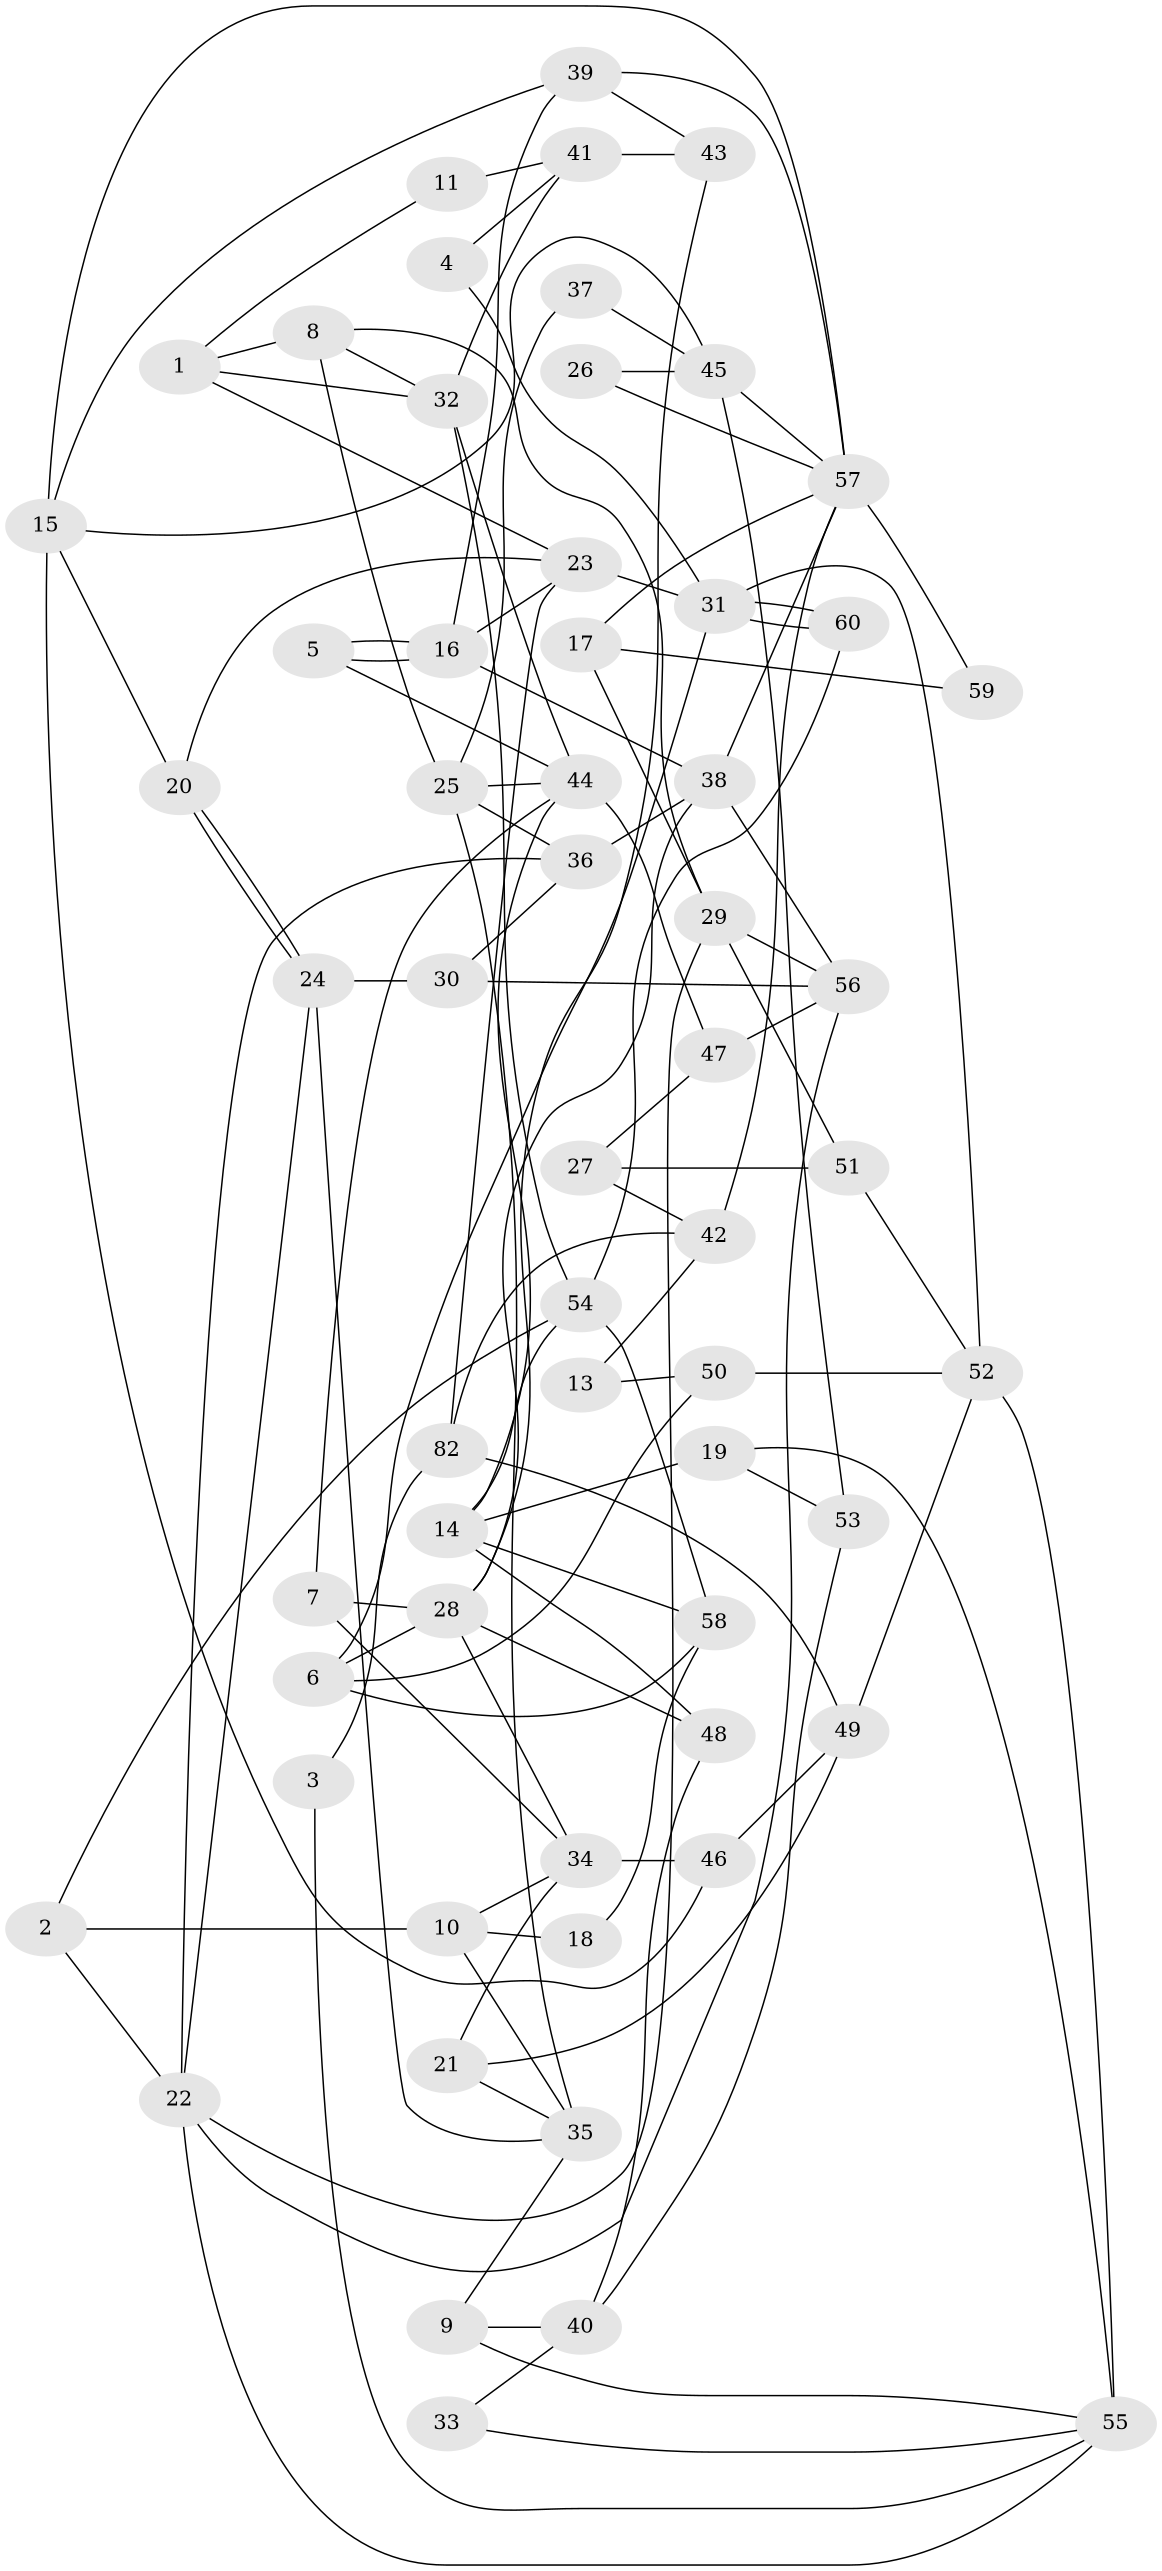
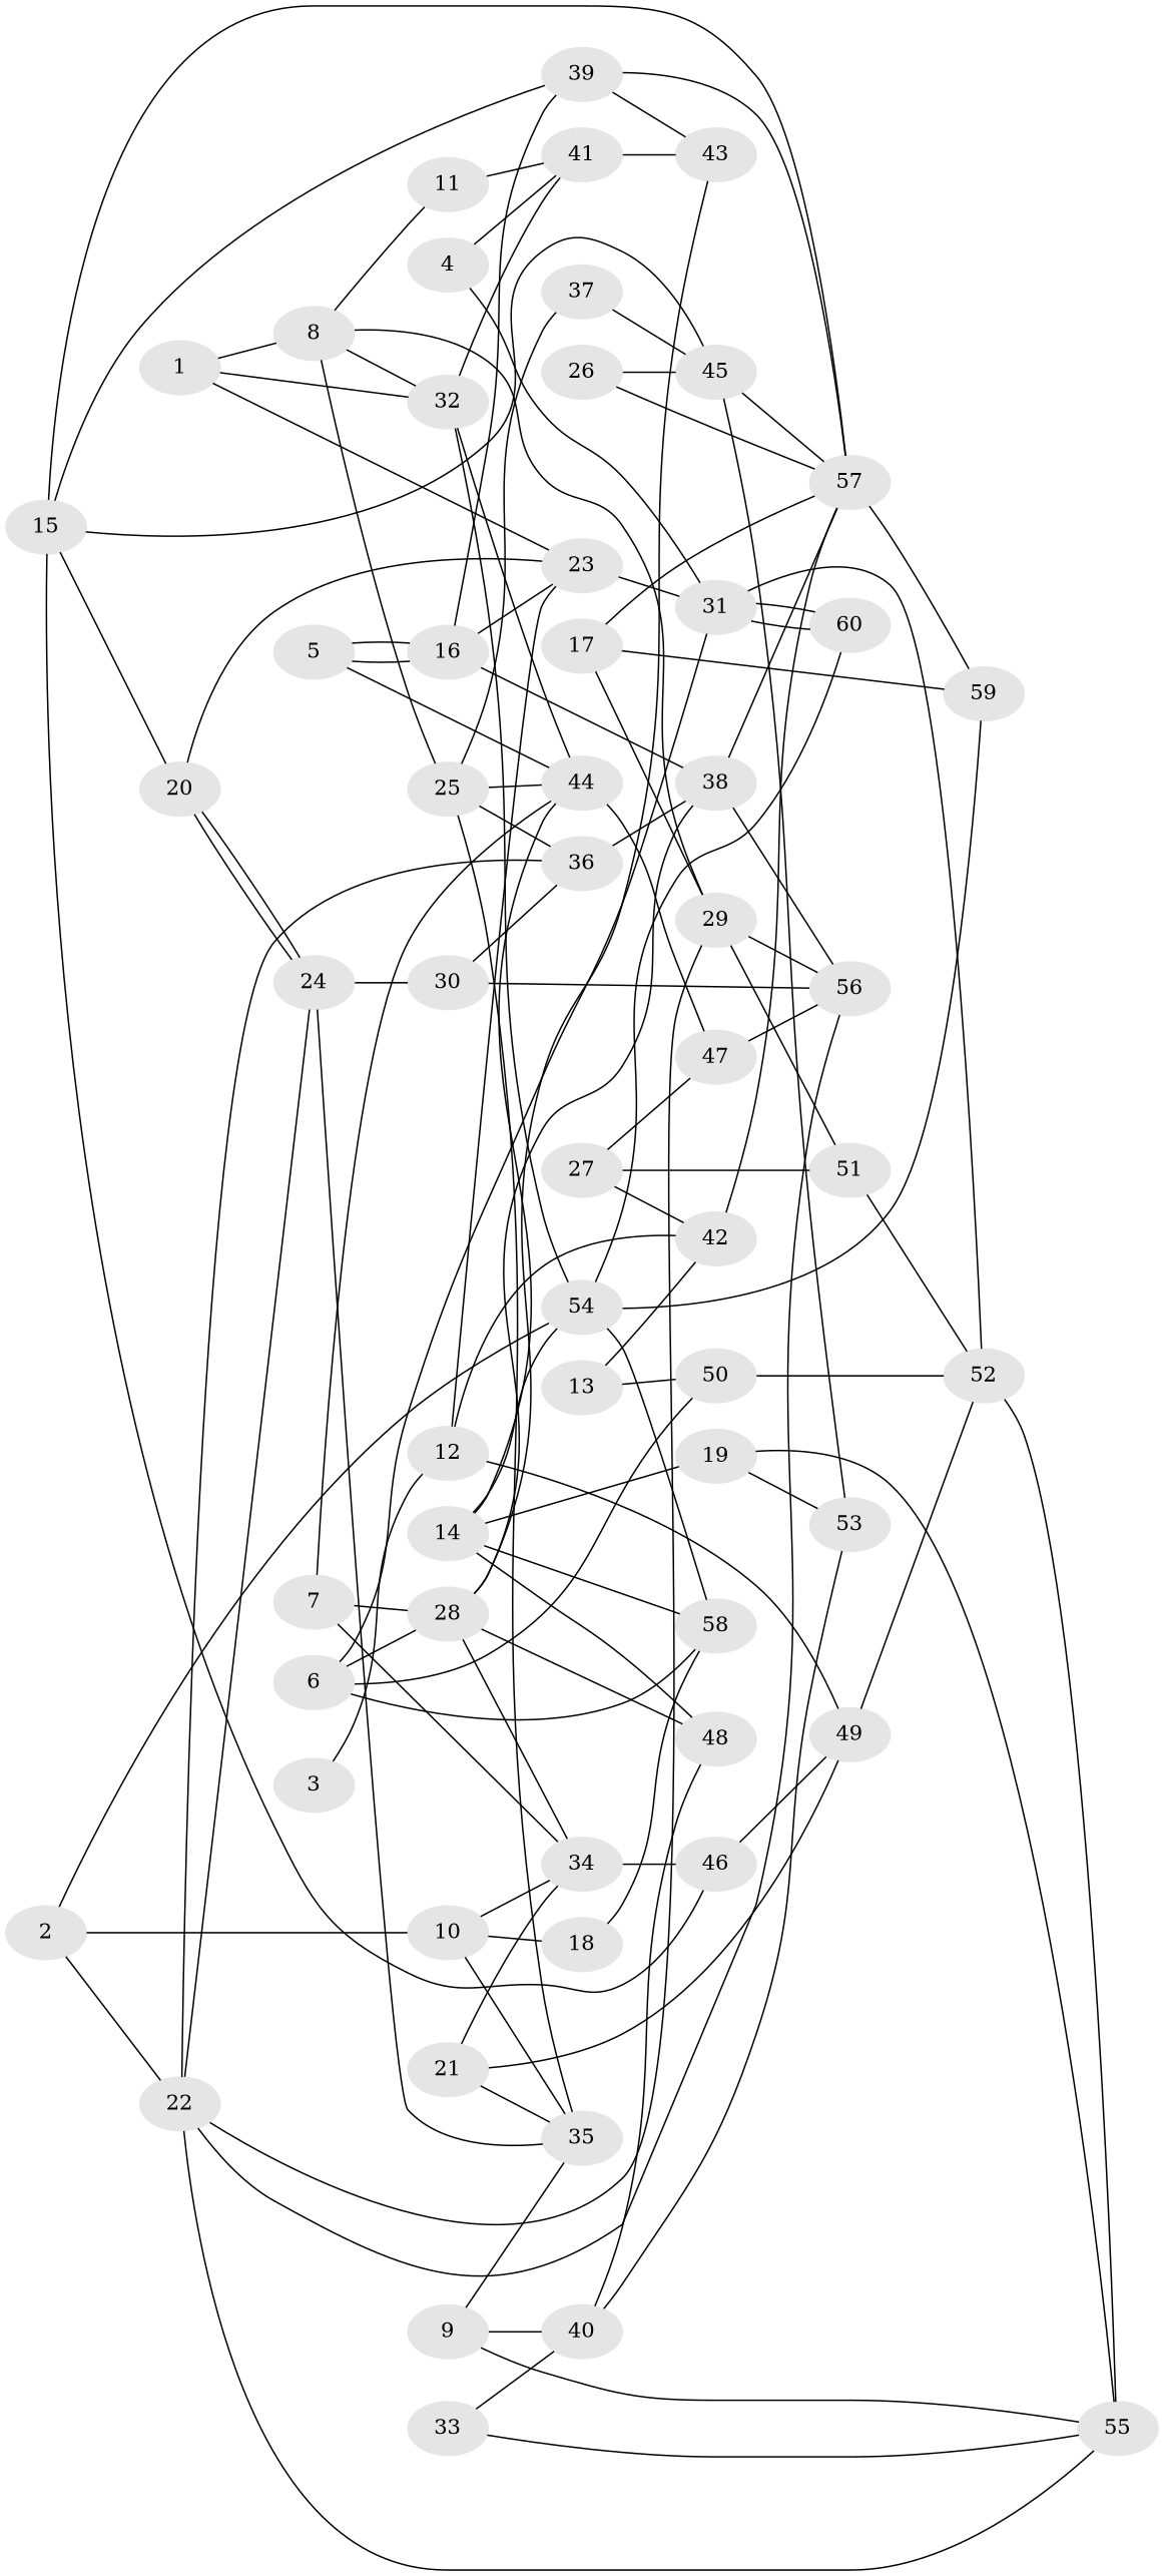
  graph {
    rankdir=LR
    node [color=gray90 style=filled]
    1
    8
    23
    32
    11
    25
    29
    31
    54
    41
    44
    2
    10
    22
    34
    35
    18
    55
    24
    36
    56
    58
    59
    60
    3
-   12 [label=82]
+   12
    42
    49
    4
    52
    43
    5
    16
    39
    38
    47
    6
    28
    50
    48
    7
    46
    37
    51
    9
    40
    53
    57
    13
    14
    19
    15
    20
    45
    17
    30
    21
    26
    27
    33
    1 -- 8
    1 -- 23
    1 -- 32
    8 -- 32
-   1 -- 11
+   8 -- 11
    8 -- 25
    8 -- 29
    23 -- 31
    32 -- 54
    32 -- 41
    32 -- 44
    11 -- 41
    25 -- 44
    25 -- 35
    25 -- 36
    25 -- 37
    29 -- 56
    29 -- 51
    31 -- 60
    31 -- 60
    31 -- 52
    54 -- 58
+   54 -- 59
    54 -- 60
    41 -- 43
    44 -- 47
    2 -- 54
    2 -- 10
    2 -- 22
    10 -- 34
    10 -- 35
    10 -- 18
    22 -- 29
    22 -- 55
    22 -- 24
    22 -- 36
    22 -- 56
    34 -- 46
    18 -- 58
    24 -- 35
    24 -- 30
    36 -- 38
-   3 -- 55
    3 -- 12
    12 -- 23
    12 -- 42
    12 -- 49
    42 -- 57
    49 -- 52
    4 -- 31
    4 -- 41
    52 -- 55
    5 -- 44
    5 -- 16
    5 -- 16
    16 -- 23
    16 -- 39
    16 -- 38
    39 -- 43
    39 -- 57
    38 -- 56
    38 -- 57
    47 -- 56
    6 -- 31
    6 -- 58
    6 -- 28
    6 -- 50
    28 -- 34
    28 -- 43
    28 -- 38
    28 -- 48
    50 -- 52
    7 -- 44
    7 -- 34
    7 -- 28
    46 -- 49
    37 -- 45
    51 -- 52
    9 -- 35
    9 -- 55
    9 -- 40
    40 -- 48
    40 -- 53
    57 -- 59
    13 -- 42
    13 -- 50
    14 -- 54
    14 -- 44
    14 -- 58
    14 -- 48
    14 -- 19
    19 -- 55
    19 -- 53
    15 -- 39
    15 -- 46
    15 -- 57
    15 -- 20
    15 -- 45
    20 -- 23
    20 -- 24
    20 -- 24
    45 -- 53
    45 -- 57
    17 -- 29
    17 -- 59
    17 -- 57
    30 -- 36
    30 -- 56
    21 -- 34
    21 -- 35
    21 -- 49
    26 -- 57
    26 -- 45
    27 -- 42
    27 -- 47
    27 -- 51
    33 -- 55
    33 -- 40
  }
